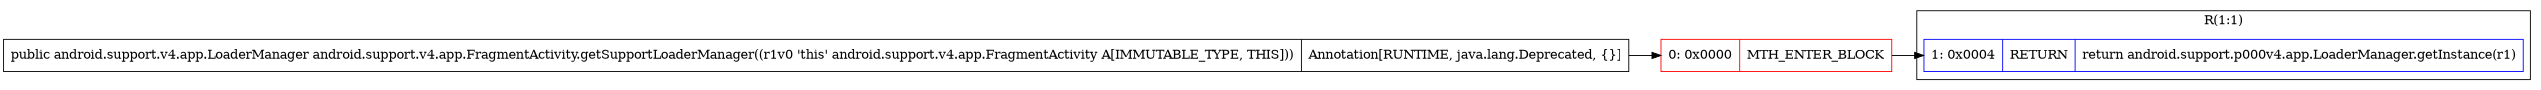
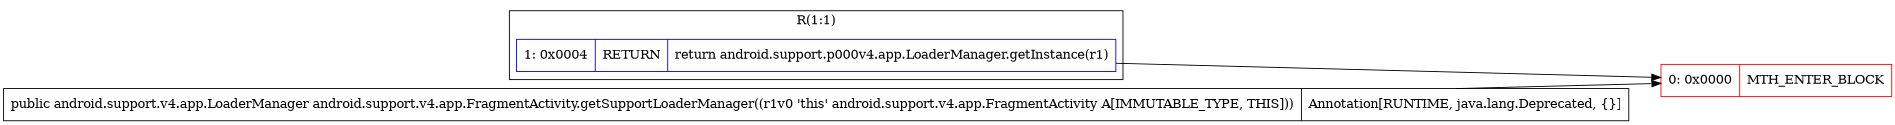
  digraph {
    rankdir=LR
    node [shape=record]
    n1 [color=blue label="{1\:\ 0x0004|RETURN\l|return android.support.p000v4.app.LoaderManager.getInstance(r1)\l}"]
    n2 [color=red label="{0\:\ 0x0000|MTH_ENTER_BLOCK\l}"]
    n3 [label="{public android.support.v4.app.LoaderManager android.support.v4.app.FragmentActivity.getSupportLoaderManager((r1v0 'this' android.support.v4.app.FragmentActivity A[IMMUTABLE_TYPE, THIS]))  | Annotation[RUNTIME, java.lang.Deprecated, \{\}]\l}"]
    subgraph cluster_1 {
      label="R(1:1)"
      n1
    }
-   n2 -> n1
+   n1 -> n2
    n3 -> n2
  }
